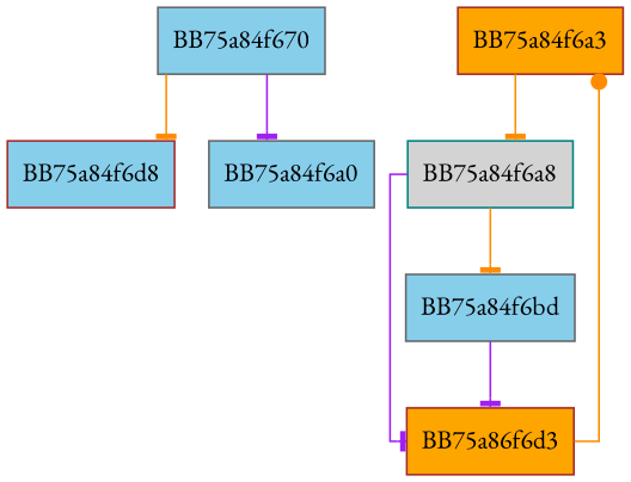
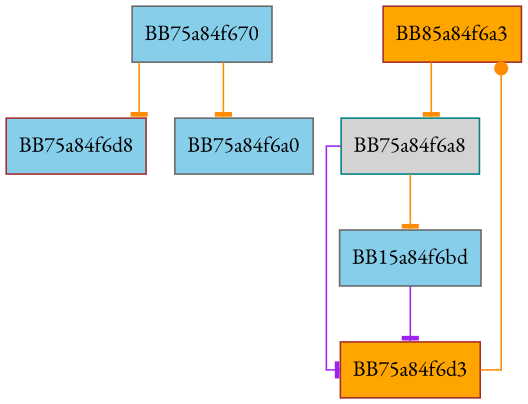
  digraph {
    fontname="EB Garamond"
    splines=ortho
    node [color=brown fillcolor=skyblue fontname="EB Garamond" shape=box style=filled]
    edge [arrowhead=tee color=darkorange fontname="EB Garamond"]
    BB75a84f6d8
    BB75a84f670 [color=gray40]
    BB75a84f6a0 [color=gray40]
-   BB75a84f6a3 [fillcolor=orange]
+   BB75a84f6a3 [fillcolor=orange label=BB85a84f6a3]
    BB75a84f6a8 [color=teal fillcolor=lightgrey]
-   BB75a84f6d3 [fillcolor=orange label=BB75a86f6d3]
-   BB75a84f6bd [color=gray40]
+   BB75a84f6d3 [fillcolor=orange]
+   BB75a84f6bd [color=gray40 label=BB15a84f6bd]
    BB75a84f670 -> BB75a84f6d8
-   BB75a84f670 -> BB75a84f6a0 [color=purple]
+   BB75a84f670 -> BB75a84f6a0
    BB75a84f6a3 -> BB75a84f6a8
    BB75a84f6a8 -> BB75a84f6d3 [color=purple]
    BB75a84f6a8 -> BB75a84f6bd
    BB75a84f6d3 -> BB75a84f6a3 [arrowhead=dot]
    BB75a84f6bd -> BB75a84f6d3 [color=purple]
  }
